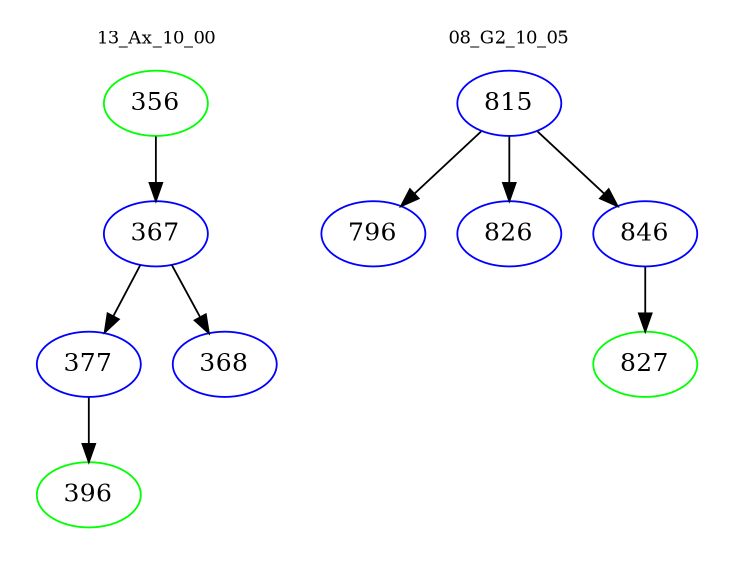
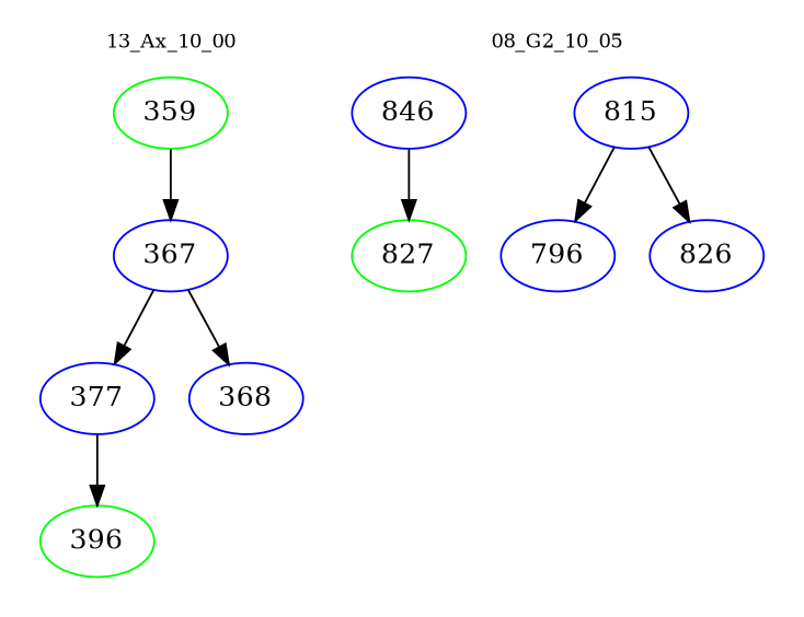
  digraph {
    node [color=blue]
    edge [color=black]
    n1 [label=367]
-   n2 [color=green label=356]
+   n2 [color=green label=359]
    n3 [label=377]
    n4 [label=368]
    n5 [color=green label=396]
    n6 [label=815]
    n7 [label=796]
    n8 [label=826]
    n9 [label=846]
    n10 [color=green label=827]
    subgraph cluster_1 {
      color=white
      fontsize=10
      label="13_Ax_10_00"
      n1
      n2
      n3
      n4
      n5
    }
    subgraph cluster_2 {
      color=white
      fontsize=10
      label="08_G2_10_05"
      n6
      n7
      n8
      n9
      n10
    }
    n1 -> n3
    n1 -> n4
    n2 -> n1
    n3 -> n5
    n6 -> n7
    n6 -> n8
-   n6 -> n9
    n9 -> n10
  }
